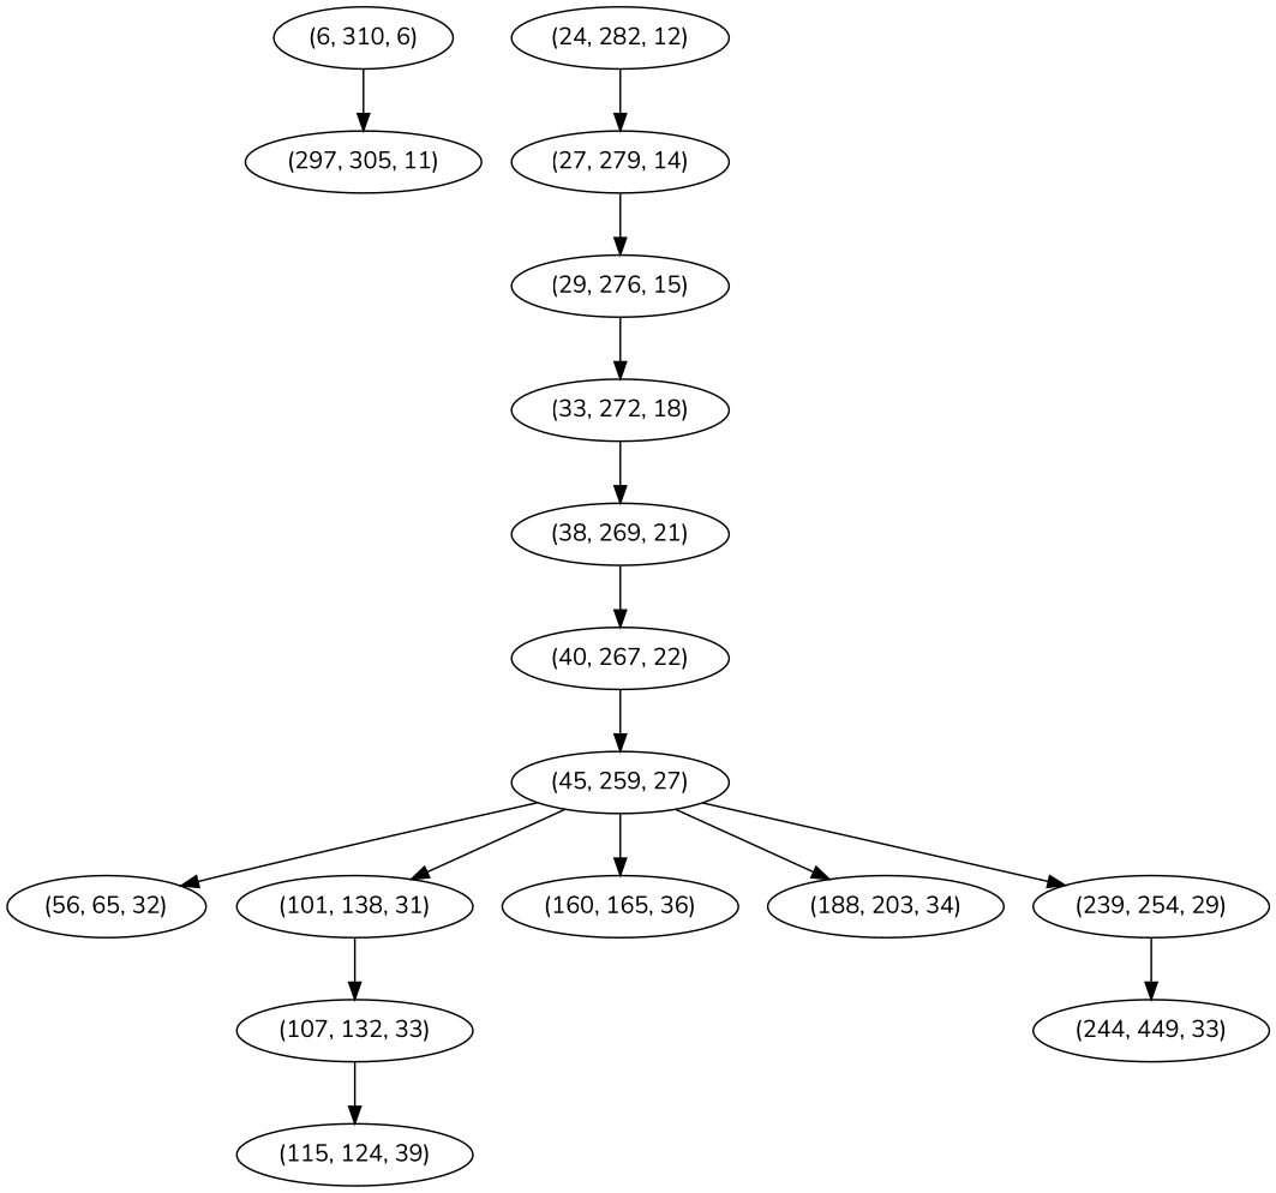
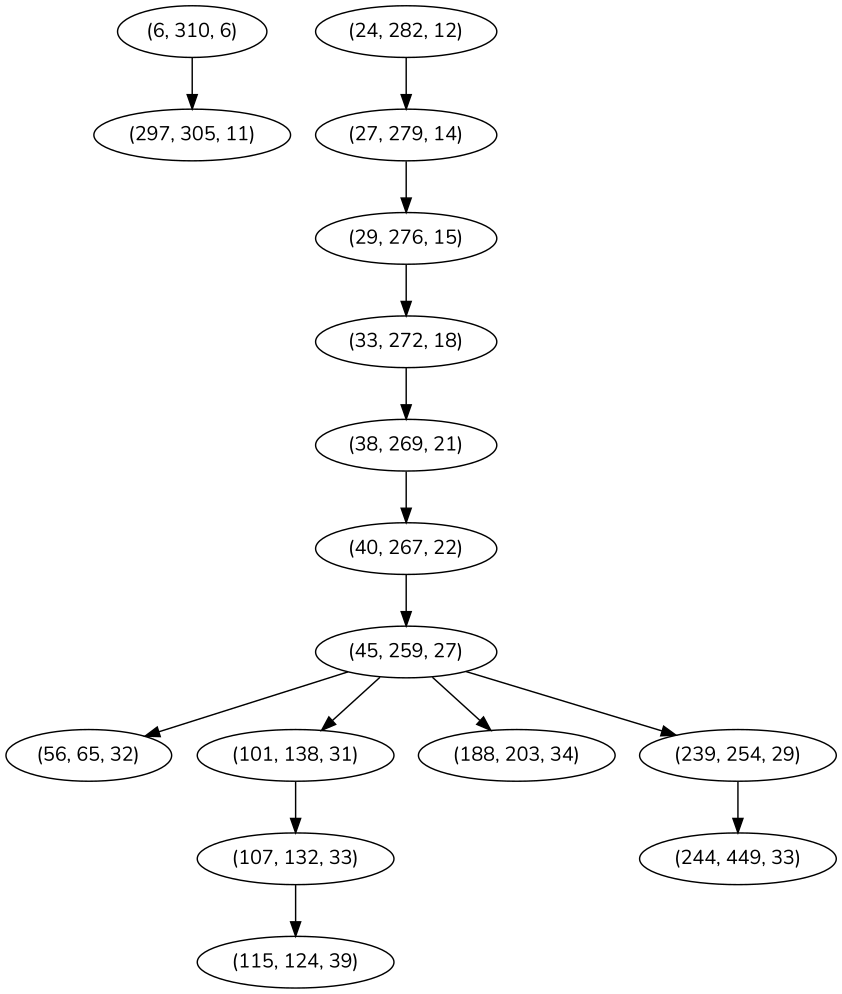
  digraph {
    fontname=Nunito
    node [fontname=Nunito]
    edge [fontname=Nunito]
    "(6, 310, 6)"
    "(297, 305, 11)"
    "(24, 282, 12)"
    "(27, 279, 14)"
    "(29, 276, 15)"
    "(33, 272, 18)"
    "(38, 269, 21)"
    "(40, 267, 22)"
    "(45, 259, 27)"
    "(56, 65, 32)"
    "(101, 138, 31)"
-   "(160, 165, 36)"
    "(188, 203, 34)"
    "(239, 254, 29)"
    "(107, 132, 33)"
    n16 [label="(244, 449, 33)"]
    "(115, 124, 39)"
    "(6, 310, 6)" -> "(297, 305, 11)"
    "(24, 282, 12)" -> "(27, 279, 14)"
    "(27, 279, 14)" -> "(29, 276, 15)"
    "(29, 276, 15)" -> "(33, 272, 18)"
    "(33, 272, 18)" -> "(38, 269, 21)"
    "(38, 269, 21)" -> "(40, 267, 22)"
    "(40, 267, 22)" -> "(45, 259, 27)"
    "(45, 259, 27)" -> "(56, 65, 32)"
    "(45, 259, 27)" -> "(101, 138, 31)"
-   "(45, 259, 27)" -> "(160, 165, 36)"
    "(45, 259, 27)" -> "(188, 203, 34)"
    "(45, 259, 27)" -> "(239, 254, 29)"
    "(101, 138, 31)" -> "(107, 132, 33)"
    "(239, 254, 29)" -> n16
    "(107, 132, 33)" -> "(115, 124, 39)"
  }
